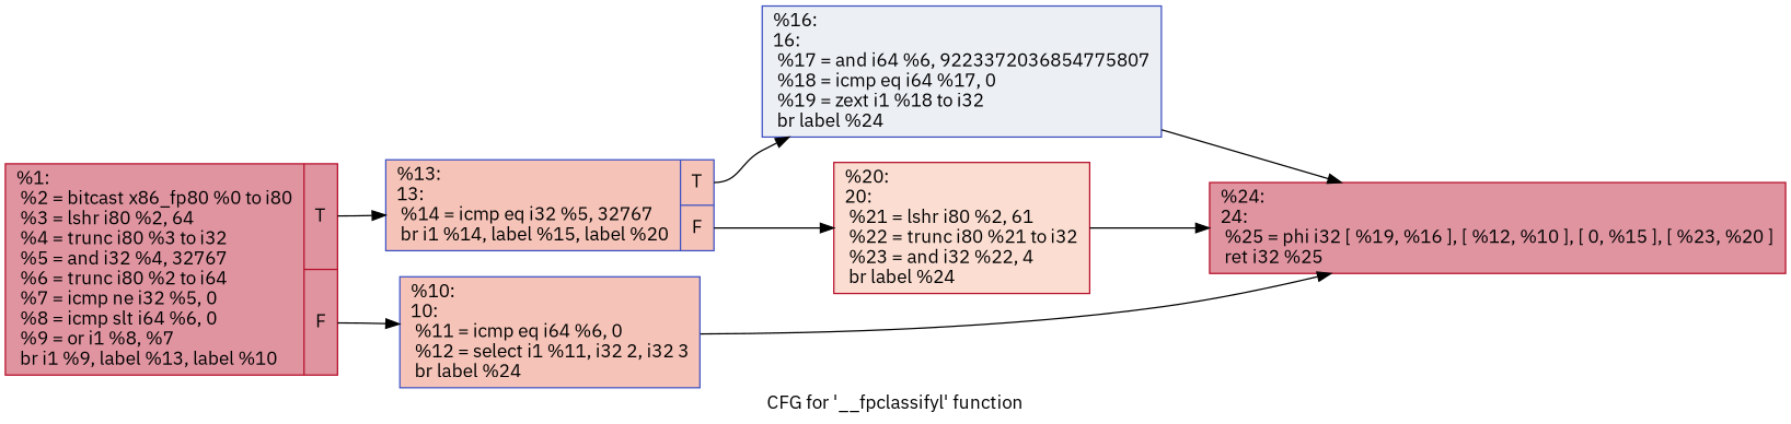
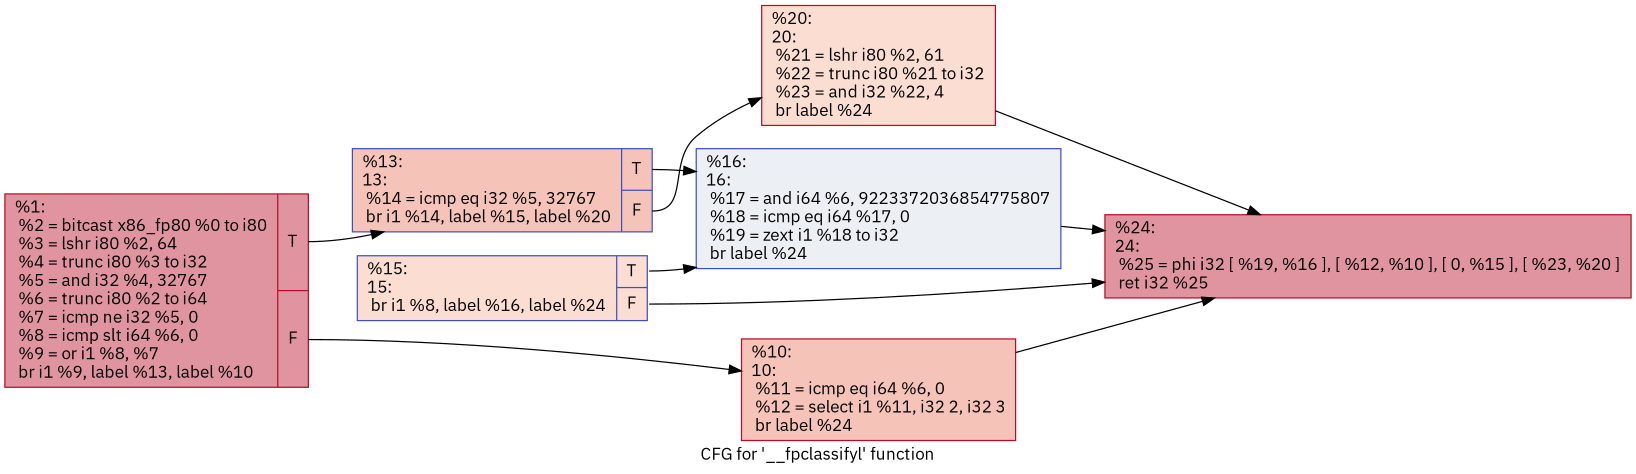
  digraph {
    fontname="IBM Plex Sans"
    label="CFG for '__fpclassifyl' function"
    rankdir=LR
    node [color="#3d50c3ff" fillcolor="#b70d2870" fontname="IBM Plex Sans" shape=record style=filled]
    edge [fontname="IBM Plex Sans"]
    n1 [color="#b70d28ff" label="{%1:\l  %2 = bitcast x86_fp80 %0 to i80\l  %3 = lshr i80 %2, 64\l  %4 = trunc i80 %3 to i32\l  %5 = and i32 %4, 32767\l  %6 = trunc i80 %2 to i64\l  %7 = icmp ne i32 %5, 0\l  %8 = icmp slt i64 %6, 0\l  %9 = or i1 %8, %7\l  br i1 %9, label %13, label %10\l|{<s0>T|<s1>F}}"]
    n2 [fillcolor="#e8765c70" label="{%13:\l13:                                               \l  %14 = icmp eq i32 %5, 32767\l  br i1 %14, label %15, label %20\l|{<s0>T|<s1>F}}"]
-   n3 [fillcolor="#e8765c70" label="{%10:\l10:                                               \l  %11 = icmp eq i64 %6, 0\l  %12 = select i1 %11, i32 2, i32 3\l  br label %24\l}"]
+   n3 [color="#b70d28ff" fillcolor="#e8765c70" label="{%10:\l10:                                               \l  %11 = icmp eq i64 %6, 0\l  %12 = select i1 %11, i32 2, i32 3\l  br label %24\l}"]
    n4 [color="#b70d28ff" fillcolor="#f7b39670" label="{%20:\l20:                                               \l  %21 = lshr i80 %2, 61\l  %22 = trunc i80 %21 to i32\l  %23 = and i32 %22, 4\l  br label %24\l}"]
    n5 [fillcolor="#d4dbe670" label="{%16:\l16:                                               \l  %17 = and i64 %6, 9223372036854775807\l  %18 = icmp eq i64 %17, 0\l  %19 = zext i1 %18 to i32\l  br label %24\l}"]
    n6 [color="#b70d28ff" label="{%24:\l24:                                               \l  %25 = phi i32 [ %19, %16 ], [ %12, %10 ], [ 0, %15 ], [ %23, %20 ]\l  ret i32 %25\l}"]
+   n7 [fillcolor="#f7b39670" label="{%15:\l15:                                               \l  br i1 %8, label %16, label %24\l|{<s0>T|<s1>F}}"]
    n1 -> n2 [tailport=s0]
    n1 -> n3 [tailport=s1]
    n2 -> n4 [tailport=s1]
    n2 -> n5 [tailport=s0]
    n3 -> n6
    n4 -> n6
    n5 -> n6
+   n7 -> n5 [tailport=s0]
+   n7 -> n6 [tailport=s1]
  }
